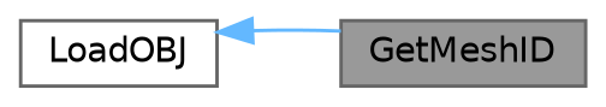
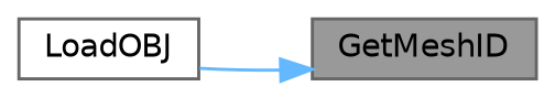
  digraph {
    rankdir=RL
    node [fontname=Helvetica fontsize=10 shape=box style=filled]
    n1 [color=gray40 fillcolor=grey60 fontcolor=black height=0.2 label=GetMeshID width=0.4]
    n2 [color=grey40 fillcolor=white height=0.2 label=LoadOBJ width=0.4]
-   n2 -> n1 [color=steelblue1 dir=back fontname=Helvetica fontsize=10 labelfontname=Helvetica labelfontsize=10 style=solid]
+   n1 -> n2 [color=steelblue1 dir=back fontname=Helvetica fontsize=10 labelfontname=Helvetica labelfontsize=10 style=solid]
  }
